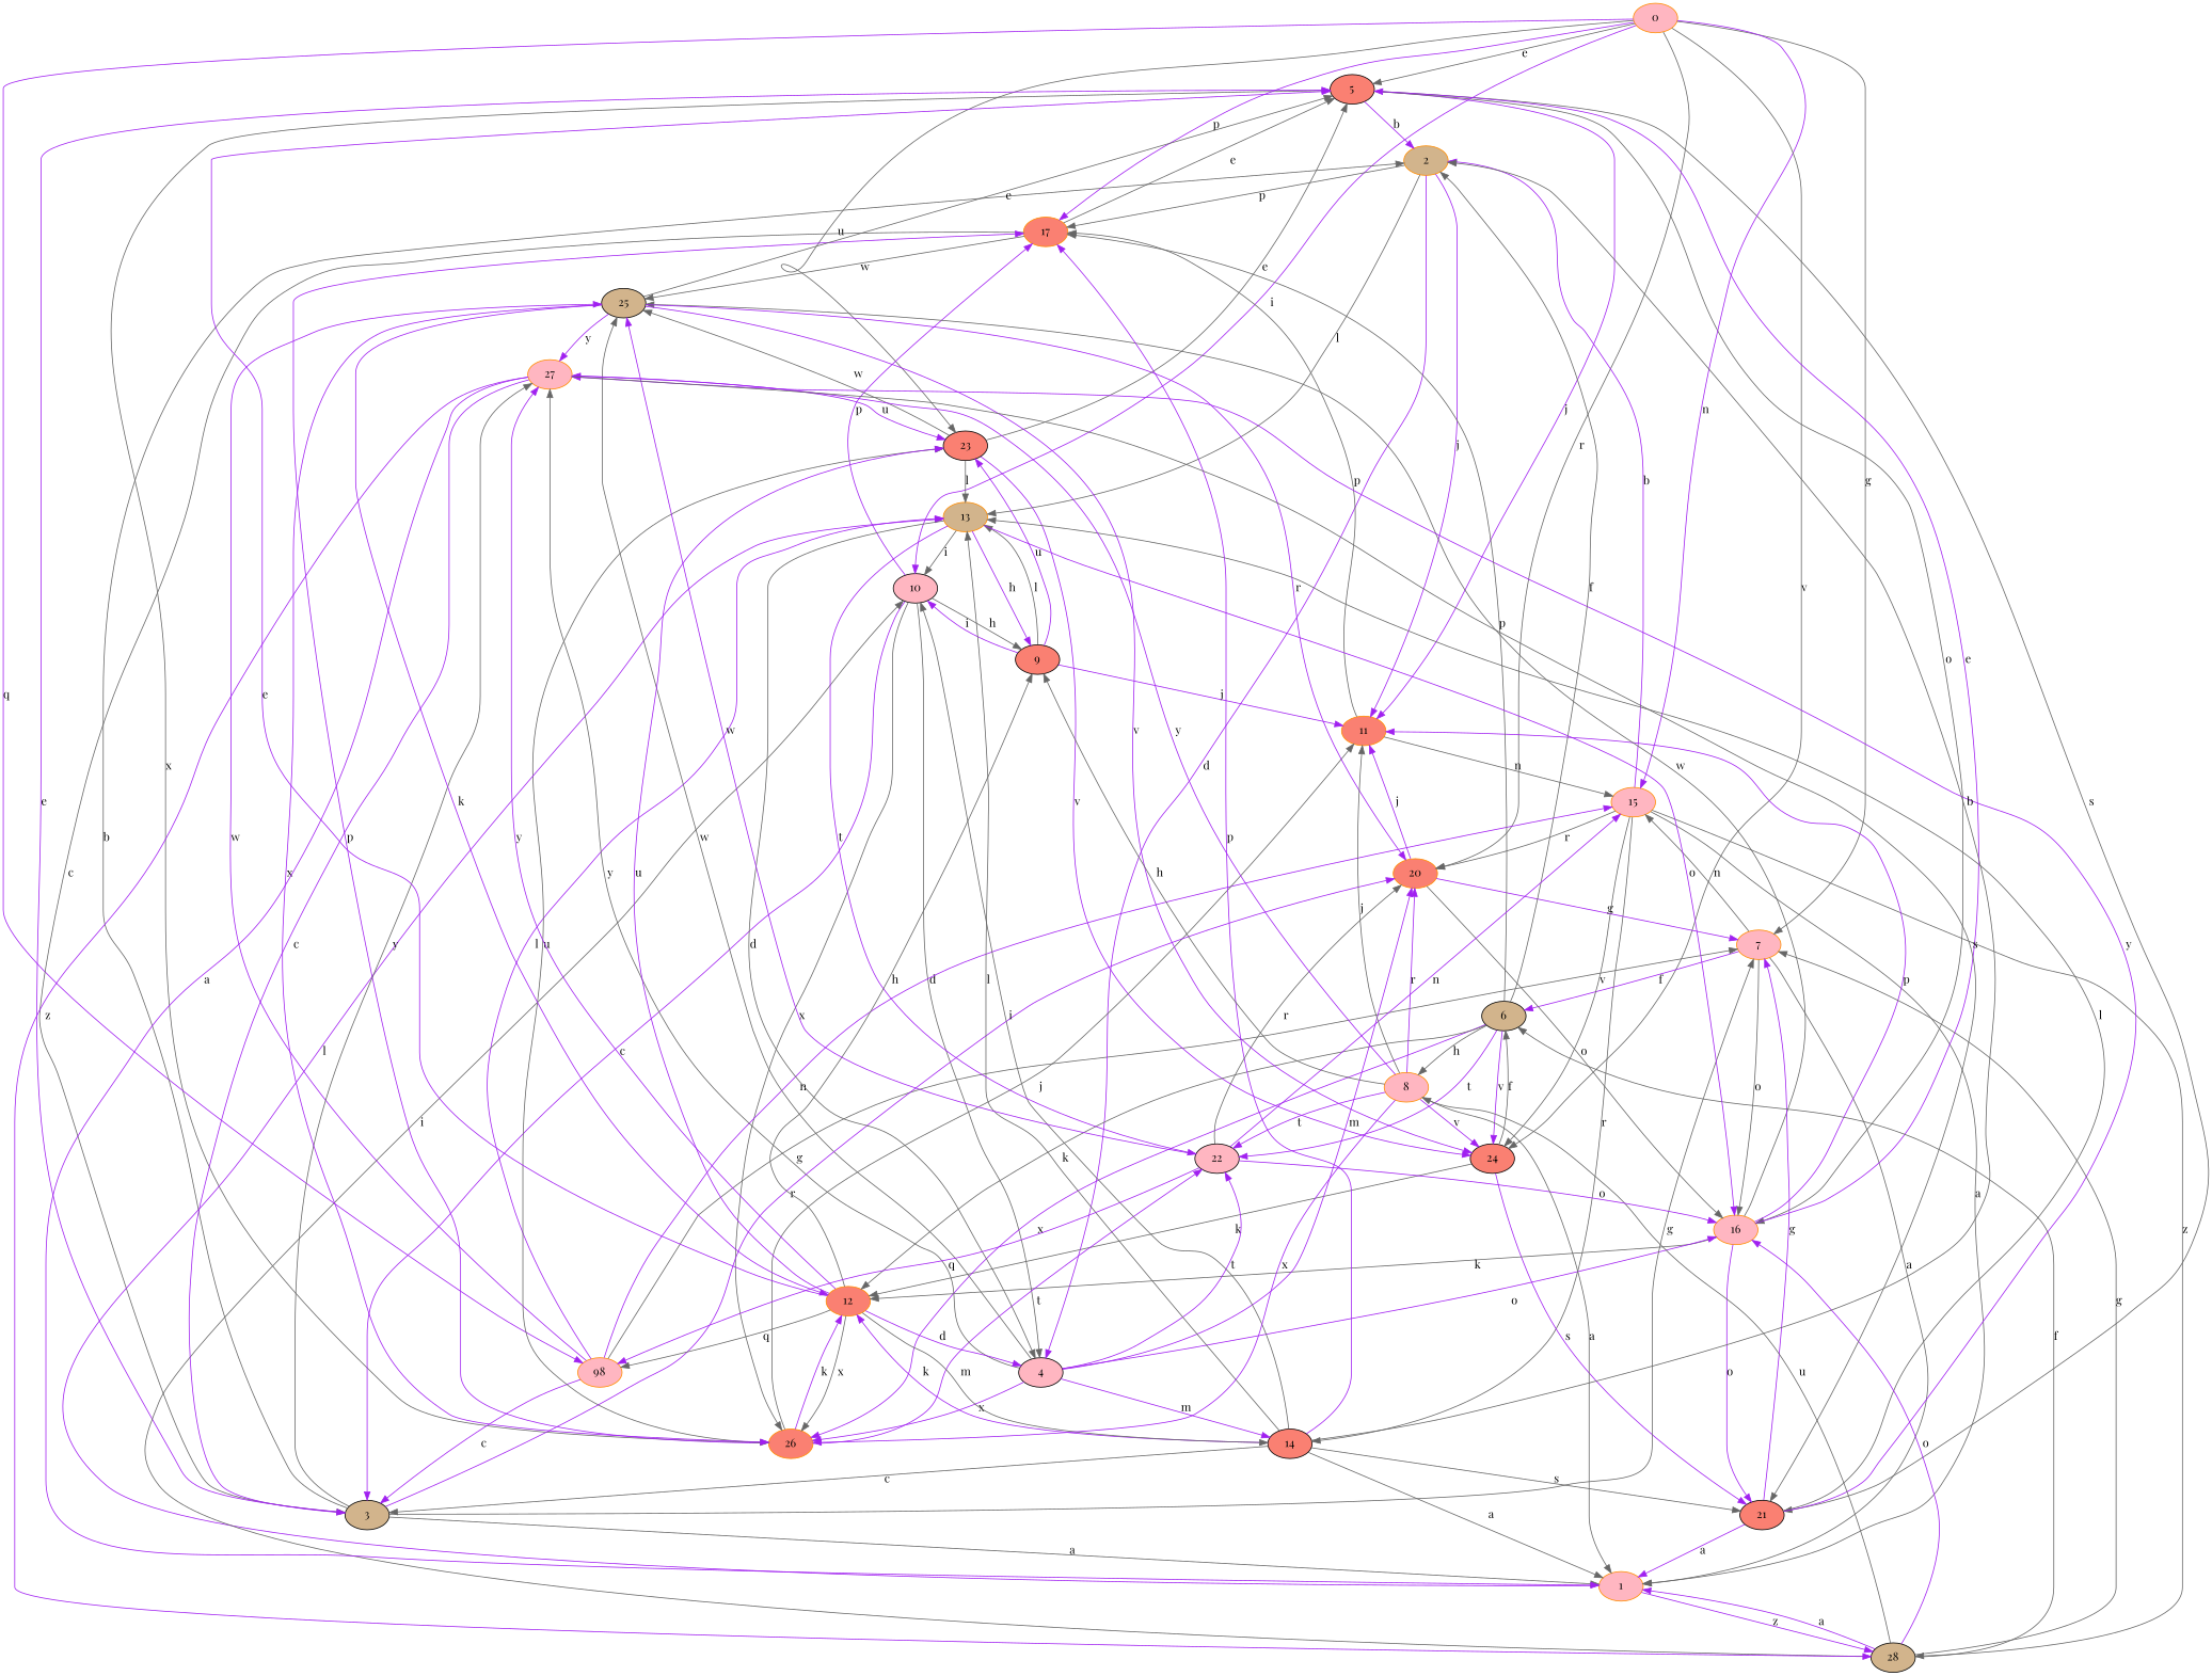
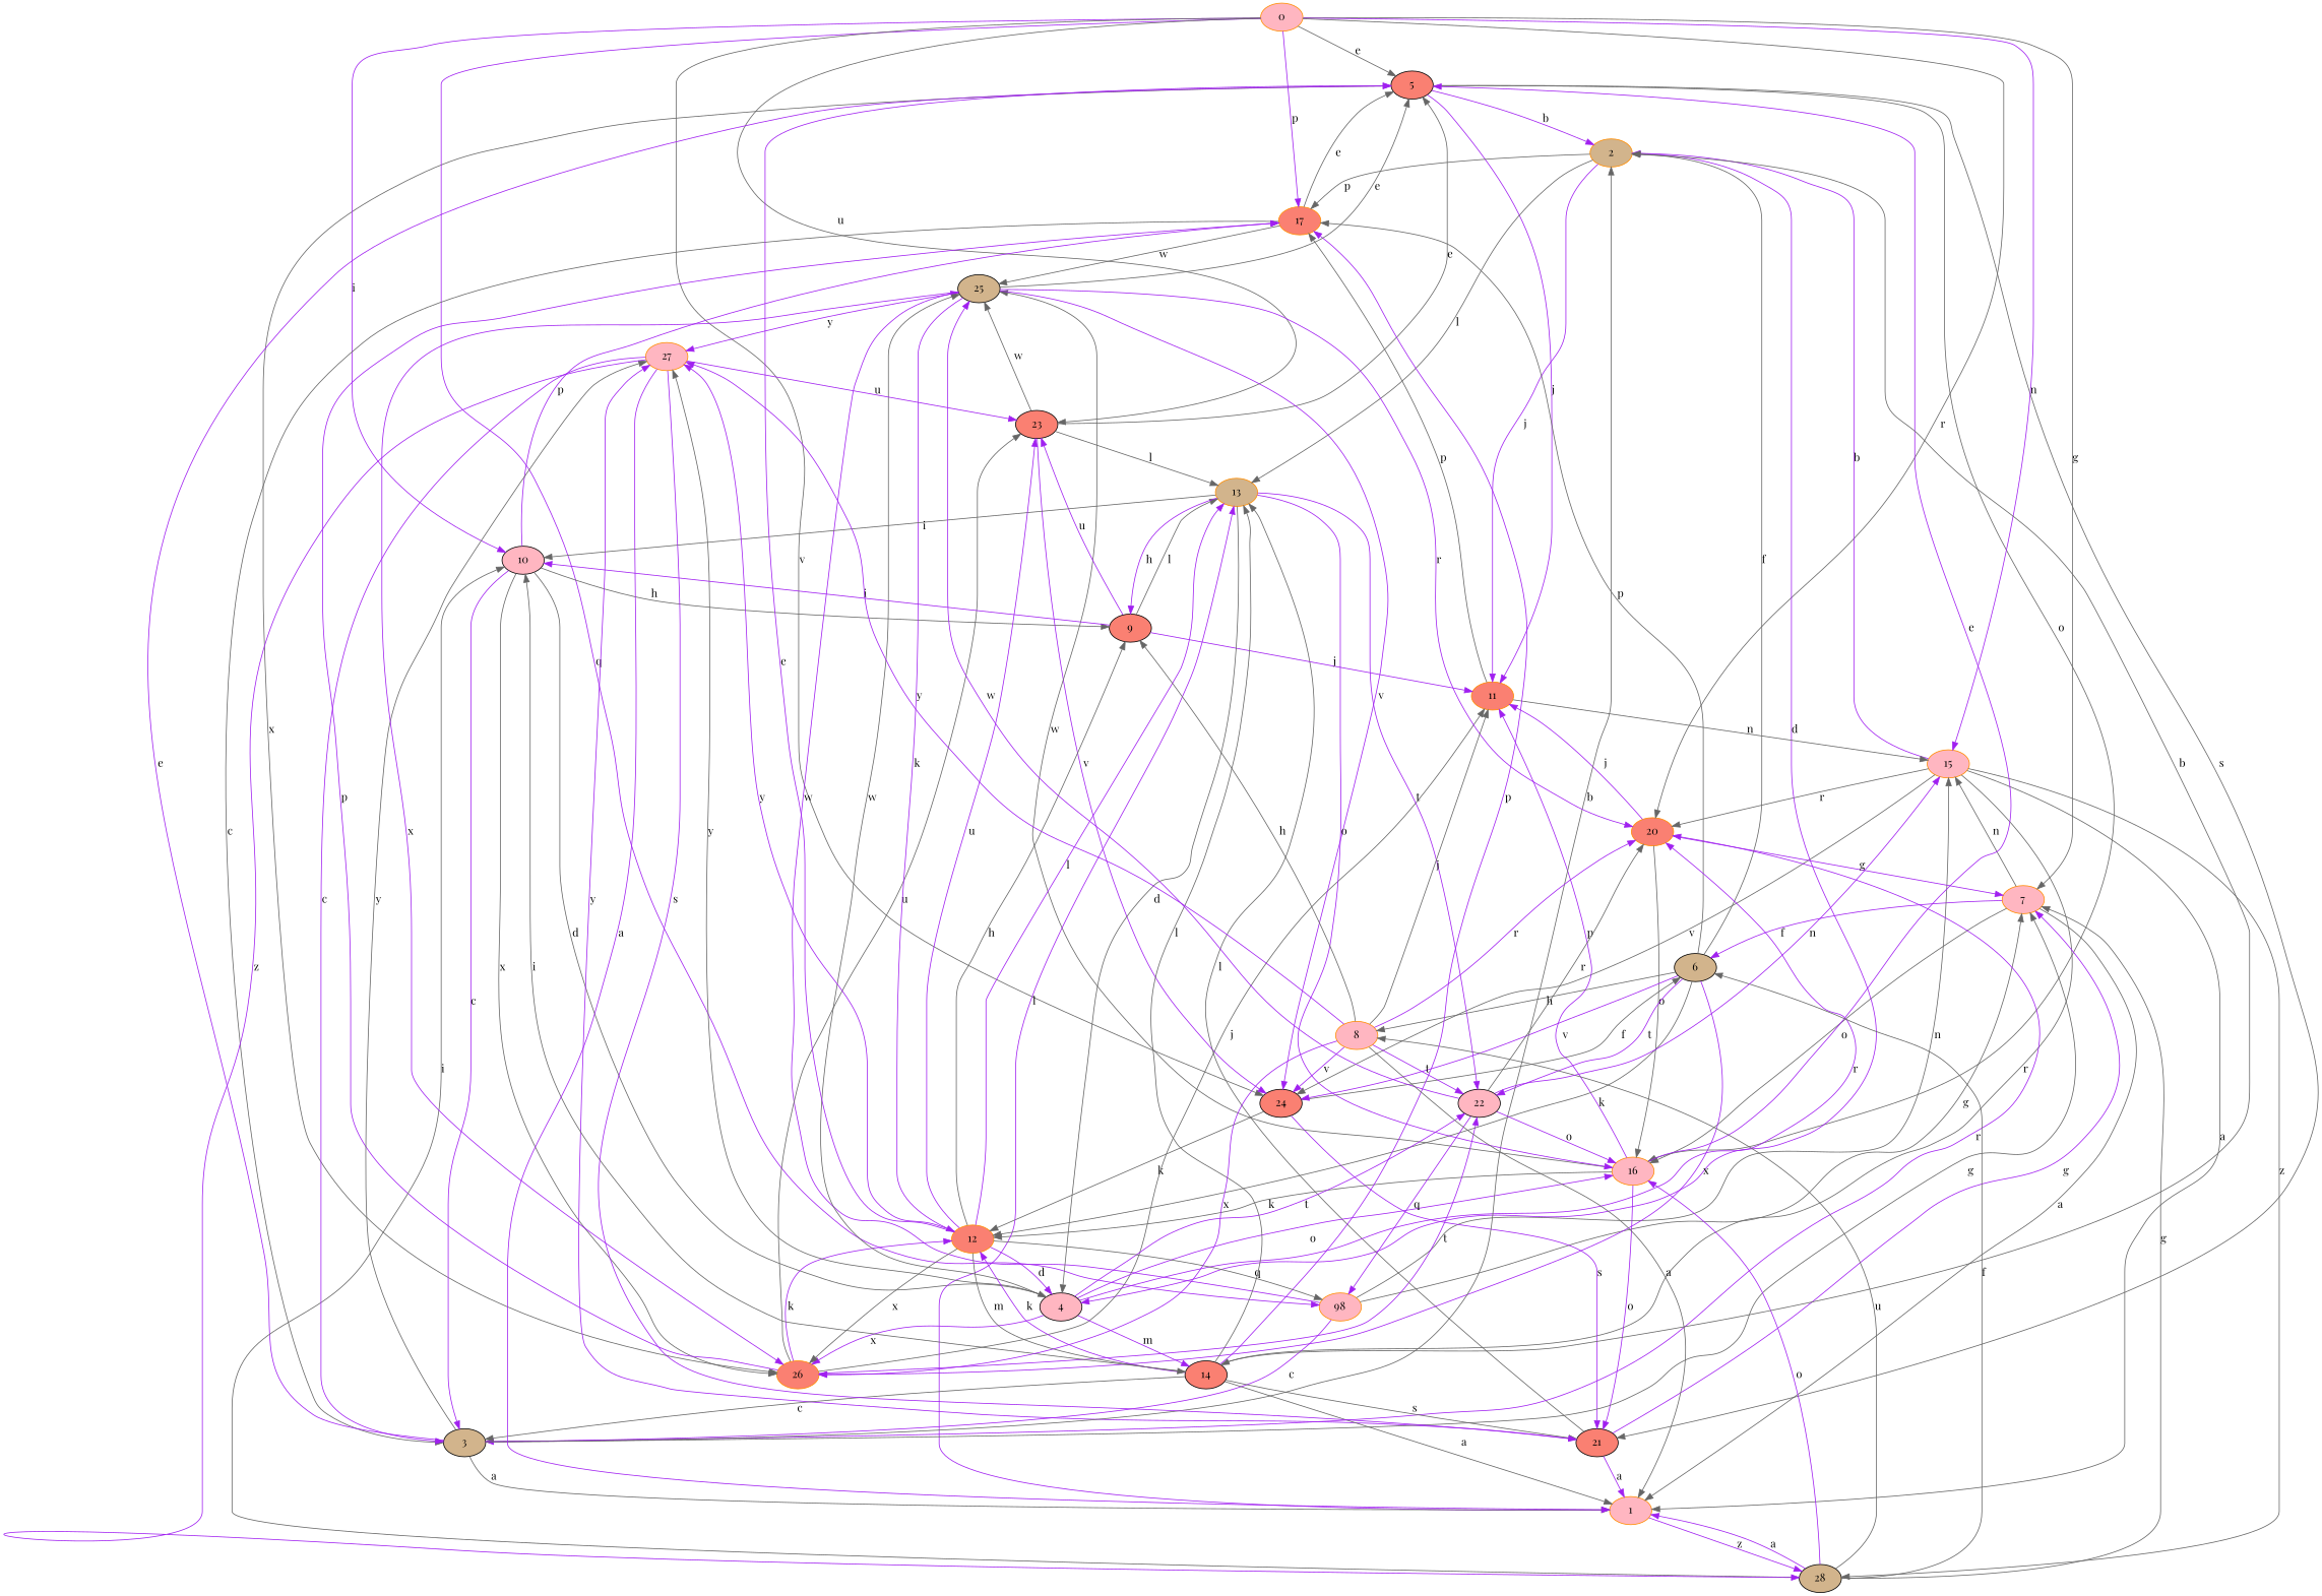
  strict digraph {
    fontname="Playfair Display"
    node [color=darkorange fillcolor=salmon fontname="Playfair Display" style=filled]
    edge [color=purple fontname="Playfair Display"]
    5 [color=black]
    0 [fillcolor=lightpink]
    7 [fillcolor=lightpink]
    10 [color=black fillcolor=lightpink]
    15 [fillcolor=lightpink]
    17
    n7 [fillcolor=lightpink label=98]
    20
    23 [color=black]
    24 [color=black]
    2 [fillcolor=tan]
    11
    16 [fillcolor=lightpink]
    26
    21 [color=black]
    1 [fillcolor=lightpink]
    6 [color=black fillcolor=tan]
    4 [color=black fillcolor=lightpink]
    3 [color=black fillcolor=tan]
    9 [color=black]
    28 [color=black fillcolor=tan]
    14 [color=black]
    25 [color=black fillcolor=tan]
    13 [fillcolor=tan]
    12
    22 [color=black fillcolor=lightpink]
    8 [fillcolor=lightpink]
    27 [fillcolor=lightpink]
    5 -> 2 [label=b]
    5 -> 11 [label=j]
    5 -> 16 [color=gray40 label=o]
    5 -> 26 [color=gray40 label=x]
    5 -> 21 [color=gray40 label=s]
    0 -> 5 [color=gray40 label=e]
    0 -> 7 [color=gray40 label=g]
    0 -> 10 [label=i]
    0 -> 15 [label=n]
    0 -> 17 [label=p]
    0 -> n7 [label=q]
    0 -> 20 [color=gray40 label=r]
    0 -> 23 [color=gray40 label=u]
    0 -> 24 [color=gray40 label=v]
    7 -> 15 [color=gray40 label=n]
    7 -> 16 [color=gray40 label=o]
    7 -> 1 [color=gray40 label=a]
    7 -> 6 [label=f]
    10 -> 17 [label=p]
    10 -> 26 [color=gray40 label=x]
    10 -> 4 [color=gray40 label=d]
    10 -> 3 [label=c]
    10 -> 9 [color=gray40 label=h]
    15 -> 20 [color=gray40 label=r]
    15 -> 24 [color=gray40 label=v]
    15 -> 2 [label=b]
    15 -> 1 [color=gray40 label=a]
    15 -> 28 [color=gray40 label=z]
    15 -> 14 [color=gray40 label=r]
    17 -> 5 [color=gray40 label=e]
    17 -> 3 [color=gray40 label=c]
    17 -> 25 [color=gray40 label=w]
    n7 -> 7 [color=gray40 label=g]
-   n7 -> 15 [label=n]
+   n7 -> 15 [color=gray40 label=n]
    n7 -> 3 [label=c]
    n7 -> 25 [label=w]
-   n7 -> 13 [label=l]
+   12 -> 13 [label=l]
    20 -> 7 [label=g]
    20 -> 11 [label=j]
    20 -> 16 [color=gray40 label=o]
    23 -> 5 [color=gray40 label=e]
    23 -> 24 [label=v]
    23 -> 25 [color=gray40 label=w]
    23 -> 13 [color=gray40 label=l]
    24 -> 21 [label=s]
    24 -> 6 [color=gray40 label=f]
    24 -> 12 [color=gray40 label=k]
    2 -> 17 [color=gray40 label=p]
    2 -> 11 [label=j]
    2 -> 4 [label=d]
    2 -> 13 [color=gray40 label=l]
    11 -> 15 [color=gray40 label=n]
    11 -> 17 [color=gray40 label=p]
    16 -> 5 [label=e]
    16 -> 11 [label=p]
    16 -> 21 [label=o]
    16 -> 25 [color=gray40 label=w]
    16 -> 12 [color=gray40 label=k]
    26 -> 17 [label=p]
    26 -> 23 [color=gray40 label=u]
    26 -> 11 [color=gray40 label=j]
    26 -> 12 [label=k]
    26 -> 22 [label=t]
    21 -> 7 [label=g]
    21 -> 1 [label=a]
    21 -> 13 [color=gray40 label=l]
    21 -> 27 [label=y]
    1 -> 28 [label=z]
    1 -> 13 [label=l]
    6 -> 17 [color=gray40 label=p]
    6 -> 24 [label=v]
    6 -> 2 [color=gray40 label=f]
    6 -> 26 [label=x]
    6 -> 12 [color=gray40 label=k]
    6 -> 22 [label=t]
    6 -> 8 [color=gray40 label=h]
-   4 -> 20 [label=m]
+   4 -> 20 [label=r]
    4 -> 16 [label=o]
    4 -> 26 [label=x]
    4 -> 14 [label=m]
    4 -> 25 [color=gray40 label=w]
    4 -> 22 [label=t]
    4 -> 27 [color=gray40 label=y]
    3 -> 5 [label=e]
    3 -> 7 [color=gray40 label=g]
    3 -> 20 [label=r]
    3 -> 2 [color=gray40 label=b]
    3 -> 1 [color=gray40 label=a]
    3 -> 27 [color=gray40 label=y]
    9 -> 10 [label=i]
    9 -> 23 [label=u]
    9 -> 11 [label=j]
    9 -> 13 [color=gray40 label=l]
    28 -> 7 [color=gray40 label=g]
    28 -> 10 [color=gray40 label=i]
    28 -> 16 [label=o]
    28 -> 1 [label=a]
    28 -> 6 [color=gray40 label=f]
    28 -> 8 [color=gray40 label=u]
    14 -> 10 [color=gray40 label=i]
    14 -> 17 [label=p]
    14 -> 2 [color=gray40 label=b]
    14 -> 21 [color=gray40 label=s]
    14 -> 1 [color=gray40 label=a]
    14 -> 3 [color=gray40 label=c]
    14 -> 13 [color=gray40 label=l]
    14 -> 12 [label=k]
    25 -> 5 [color=gray40 label=e]
    25 -> 20 [label=r]
    25 -> 24 [label=v]
    25 -> 26 [label=x]
    25 -> 12 [label=k]
    25 -> 27 [label=y]
    13 -> 10 [color=gray40 label=i]
    13 -> 16 [label=o]
    13 -> 4 [color=gray40 label=d]
    13 -> 9 [label=h]
    13 -> 22 [label=t]
    12 -> 5 [label=e]
    12 -> n7 [color=gray40 label=q]
    12 -> 23 [label=u]
    12 -> 26 [color=gray40 label=x]
    12 -> 4 [label=d]
    12 -> 9 [color=gray40 label=h]
    12 -> 14 [color=gray40 label=m]
    12 -> 27 [label=y]
    22 -> 15 [label=n]
    22 -> n7 [label=q]
    22 -> 20 [color=gray40 label=r]
    22 -> 16 [label=o]
    22 -> 25 [label=w]
    8 -> 20 [label=r]
    8 -> 24 [label=v]
    8 -> 11 [color=gray40 label=j]
    8 -> 26 [label=x]
    8 -> 1 [color=gray40 label=a]
    8 -> 9 [color=gray40 label=h]
    8 -> 22 [label=t]
    8 -> 27 [label=y]
    27 -> 23 [label=u]
-   27 -> 21 [color=gray40 label=s]
+   27 -> 21 [label=s]
    27 -> 1 [label=a]
    27 -> 3 [label=c]
    27 -> 28 [label=z]
  }
